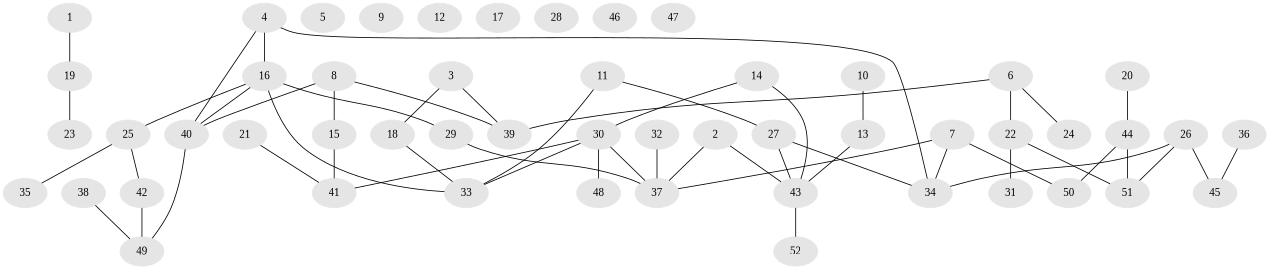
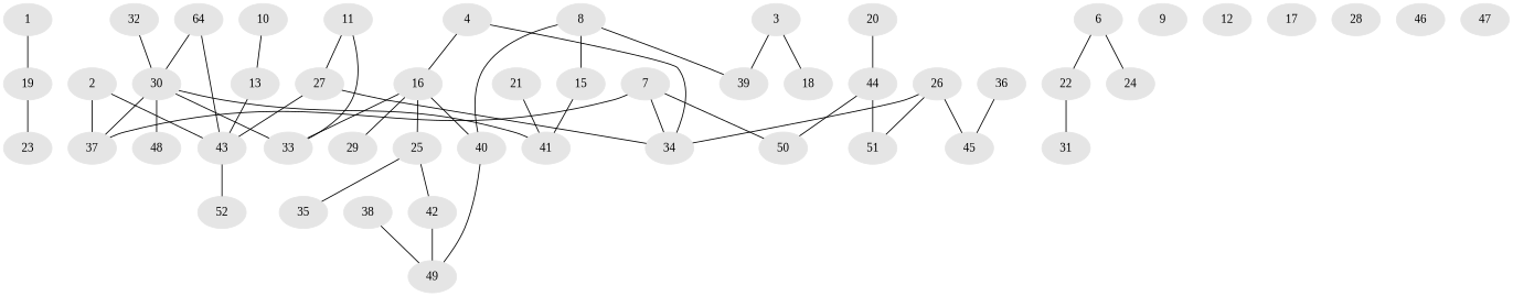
  graph {
    fontname="Liberation Serif"
    node [color=gray90 fontname="Liberation Serif" style=filled]
    edge [fontname="Liberation Serif"]
    1
    19
    23
    2
    37
    43
    52
    3
    18
    39
    33
    4
    16
    34
    40
    25
    29
    49
-   5
    6
    22
    24
    31
    51
    7
    50
    8
    15
    41
    9
    10
    13
    11
    27
    12
-   14
+   14 [label=64]
    30
    48
    35
    42
    17
    20
    44
    21
    26
    45
    28
    32
    36
    38
    46
    47
    1 -- 19
    19 -- 23
    2 -- 37
    2 -- 43
    43 -- 52
    3 -- 18
    3 -- 39
-   18 -- 33
    4 -- 16
    4 -- 34
-   4 -- 40
    16 -- 33
    16 -- 40
    16 -- 25
    16 -- 29
    40 -- 49
    25 -- 35
    25 -- 42
-   29 -- 37
-   6 -- 39
    6 -- 22
    6 -- 24
    22 -- 31
-   22 -- 51
    7 -- 37
    7 -- 34
    7 -- 50
    8 -- 39
    8 -- 40
    8 -- 15
    15 -- 41
    10 -- 13
    13 -- 43
    11 -- 33
    11 -- 27
    27 -- 43
    27 -- 34
    14 -- 43
    14 -- 30
    30 -- 37
    30 -- 33
    30 -- 41
    30 -- 48
    42 -- 49
    20 -- 44
    44 -- 51
    44 -- 50
    21 -- 41
    26 -- 34
    26 -- 51
    26 -- 45
-   32 -- 37
+   32 -- 30
    36 -- 45
    38 -- 49
  }
